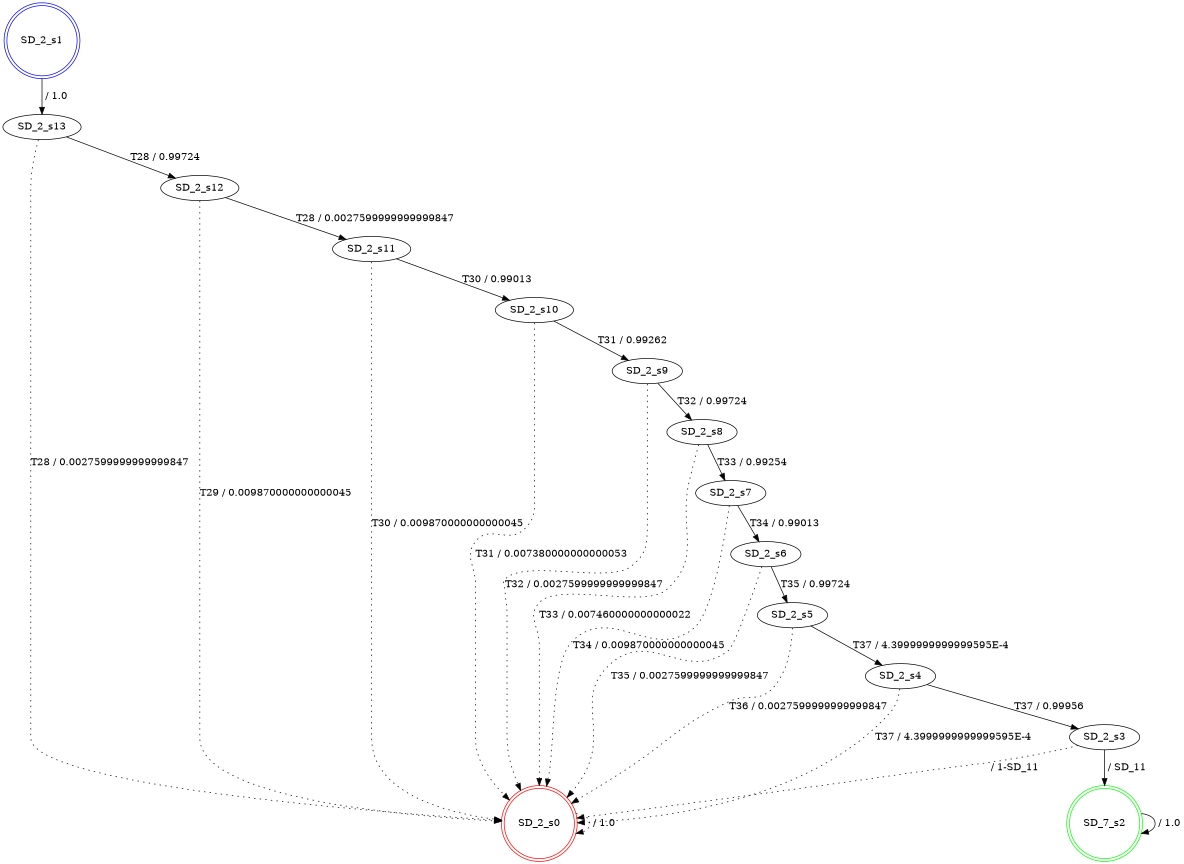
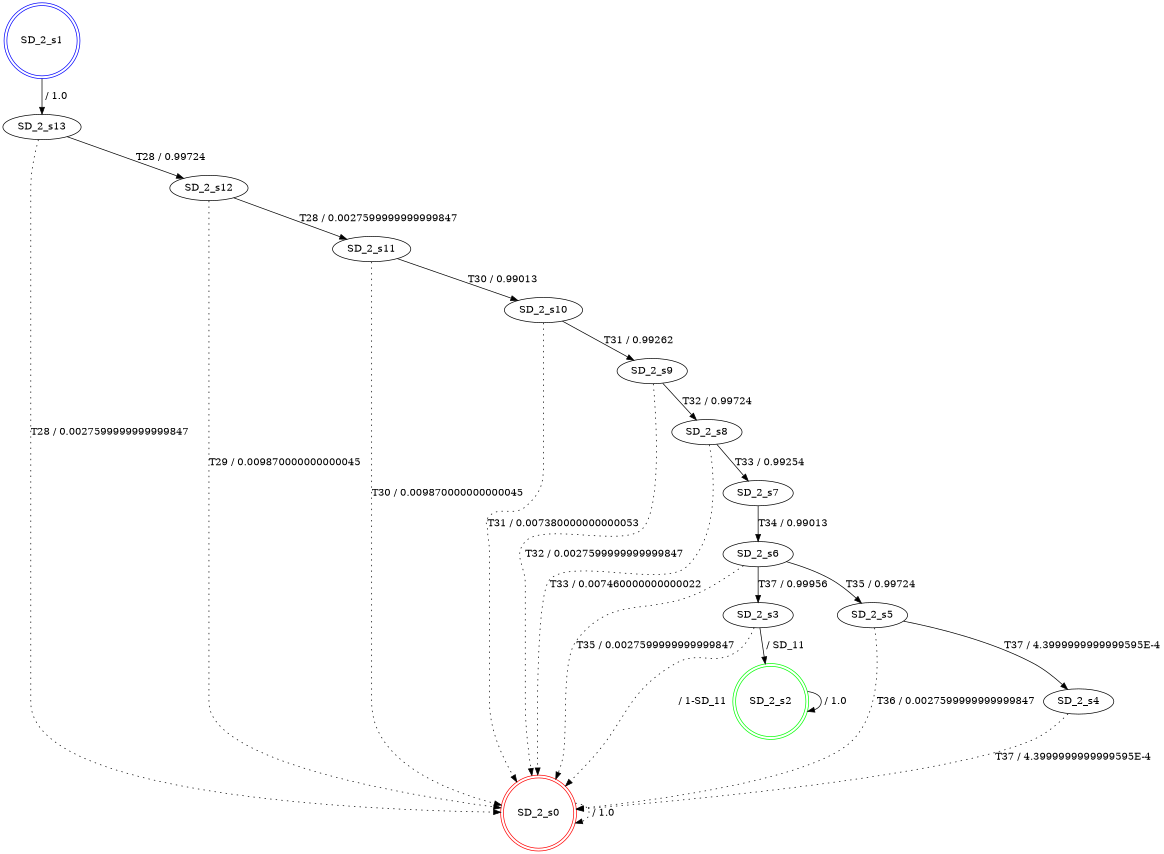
  digraph {
    n1 [color=red label=SD_2_s0 shape=doublecircle]
    n2 [color=blue label=SD_2_s1 shape=doublecircle]
    n3 [label=SD_2_s13]
    n4 [label=SD_2_s12]
-   n5 [color=green label=SD_7_s2 shape=doublecircle]
+   n5 [color=green label=SD_2_s2 shape=doublecircle]
    n6 [label=SD_2_s3]
    n7 [label=SD_2_s4]
    n8 [label=SD_2_s5]
    n9 [label=SD_2_s6]
    n10 [label=SD_2_s7]
    n11 [label=SD_2_s8]
    n12 [label=SD_2_s9]
    n13 [label=SD_2_s10]
    n14 [label=SD_2_s11]
    n1 -> n1 [label=" / 1.0" style=dotted]
    n2 -> n3 [label=" / 1.0"]
    n3 -> n1 [label="T28 / 0.0027599999999999847" style=dotted]
    n3 -> n4 [label="T28 / 0.99724"]
    n4 -> n1 [label="T29 / 0.009870000000000045" style=dotted]
    n4 -> n14 [label="T28 / 0.0027599999999999847"]
    n5 -> n5 [label=" / 1.0"]
    n6 -> n1 [label=" / 1-SD_11" style=dotted]
    n6 -> n5 [label=" / SD_11"]
    n7 -> n1 [label="T37 / 4.3999999999999595E-4" style=dotted]
-   n7 -> n6 [label="T37 / 0.99956"]
+   n9 -> n6 [label="T37 / 0.99956"]
    n8 -> n1 [label="T36 / 0.0027599999999999847" style=dotted]
    n8 -> n7 [label="T37 / 4.3999999999999595E-4"]
    n9 -> n1 [label="T35 / 0.0027599999999999847" style=dotted]
    n9 -> n8 [label="T35 / 0.99724"]
-   n10 -> n1 [label="T34 / 0.009870000000000045" style=dotted]
    n10 -> n9 [label="T34 / 0.99013"]
    n11 -> n1 [label="T33 / 0.007460000000000022" style=dotted]
    n11 -> n10 [label="T33 / 0.99254"]
    n12 -> n1 [label="T32 / 0.0027599999999999847" style=dotted]
    n12 -> n11 [label="T32 / 0.99724"]
    n13 -> n1 [label="T31 / 0.007380000000000053" style=dotted]
    n13 -> n12 [label="T31 / 0.99262"]
    n14 -> n1 [label="T30 / 0.009870000000000045" style=dotted]
    n14 -> n13 [label="T30 / 0.99013"]
  }
